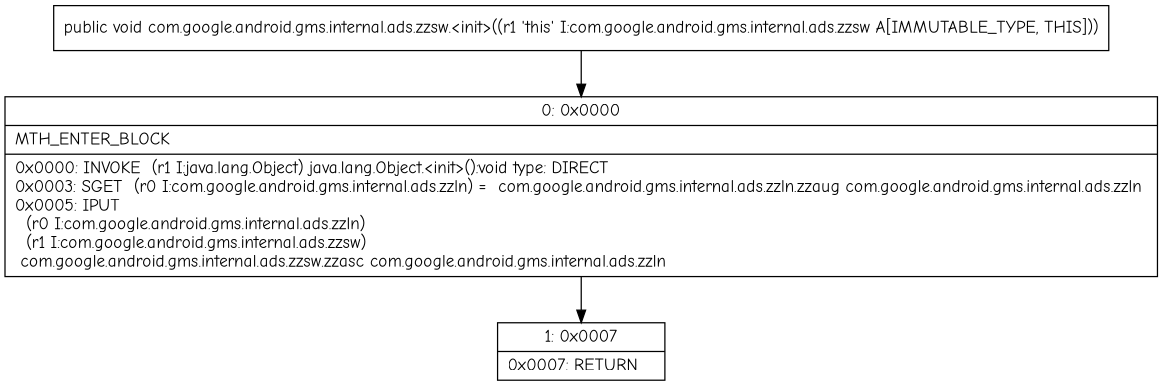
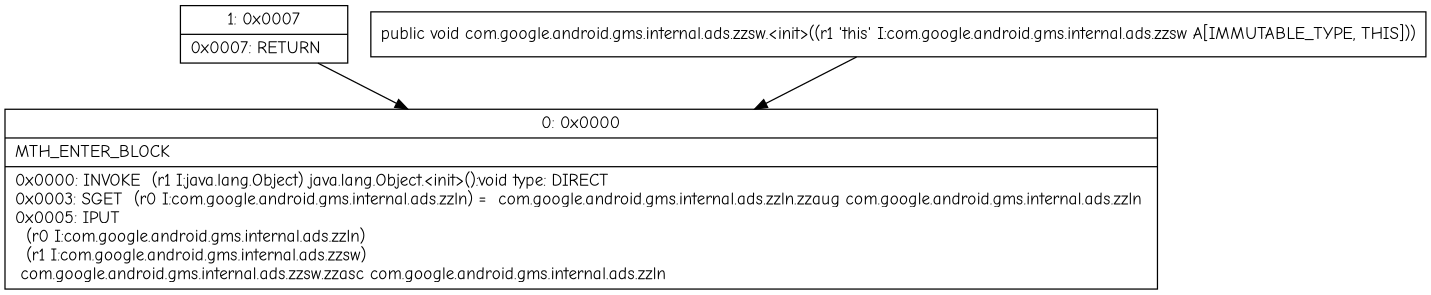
  digraph {
    fontname="Comic Neue"
    node [shape=record fontname="Comic Neue"]
    edge [fontname="Comic Neue"]
    n1 [label="{0\:\ 0x0000|MTH_ENTER_BLOCK\l|0x0000: INVOKE  (r1 I:java.lang.Object) java.lang.Object.\<init\>():void type: DIRECT \l0x0003: SGET  (r0 I:com.google.android.gms.internal.ads.zzln) =  com.google.android.gms.internal.ads.zzln.zzaug com.google.android.gms.internal.ads.zzln \l0x0005: IPUT  \l  (r0 I:com.google.android.gms.internal.ads.zzln)\l  (r1 I:com.google.android.gms.internal.ads.zzsw)\l com.google.android.gms.internal.ads.zzsw.zzasc com.google.android.gms.internal.ads.zzln \l}"]
    n2 [label="{1\:\ 0x0007|0x0007: RETURN   \l}"]
    n3 [label="{public void com.google.android.gms.internal.ads.zzsw.\<init\>((r1 'this' I:com.google.android.gms.internal.ads.zzsw A[IMMUTABLE_TYPE, THIS])) }"]
-   n1 -> n2
+   n2 -> n1
    n3 -> n1
  }
